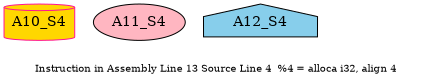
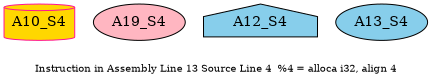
  digraph {
    fontsize=10
    label="Instruction in Assembly Line 13 Source Line 4	%4 = alloca i32, align 4"
    node [style=filled fillcolor=skyblue color=black shape=ellipse]
    A10_S4 [fillcolor=gold color=deeppink shape=cylinder]
-   A11_S4 [fillcolor=lightpink]
+   A11_S4 [fillcolor=lightpink label=A19_S4]
    A12_S4 [shape=house]
+   A13_S4
  }
